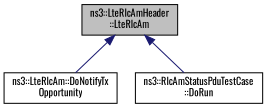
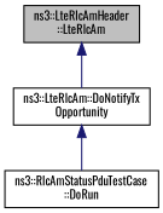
  digraph {
    fontname=Oswald
    rankdir=TB
    node [color=black fillcolor=white fontname=Oswald fontsize=10 shape=record style=filled]
    edge [color=midnightblue dir=back fontname=Oswald fontsize=10 labelfontname=Helvetica labelfontsize=10 style=solid]
    n1 [fillcolor=grey75 fontcolor=black height=0.2 label="ns3::LteRlcAmHeader\l::LteRlcAm" width=0.4]
    n2 [height=0.2 label="ns3::LteRlcAm::DoNotifyTx\lOpportunity" width=0.4]
    n3 [height=0.2 label="ns3::RlcAmStatusPduTestCase\l::DoRun" width=0.4]
    n1 -> n2
-   n1 -> n3
+   n2 -> n3
  }
